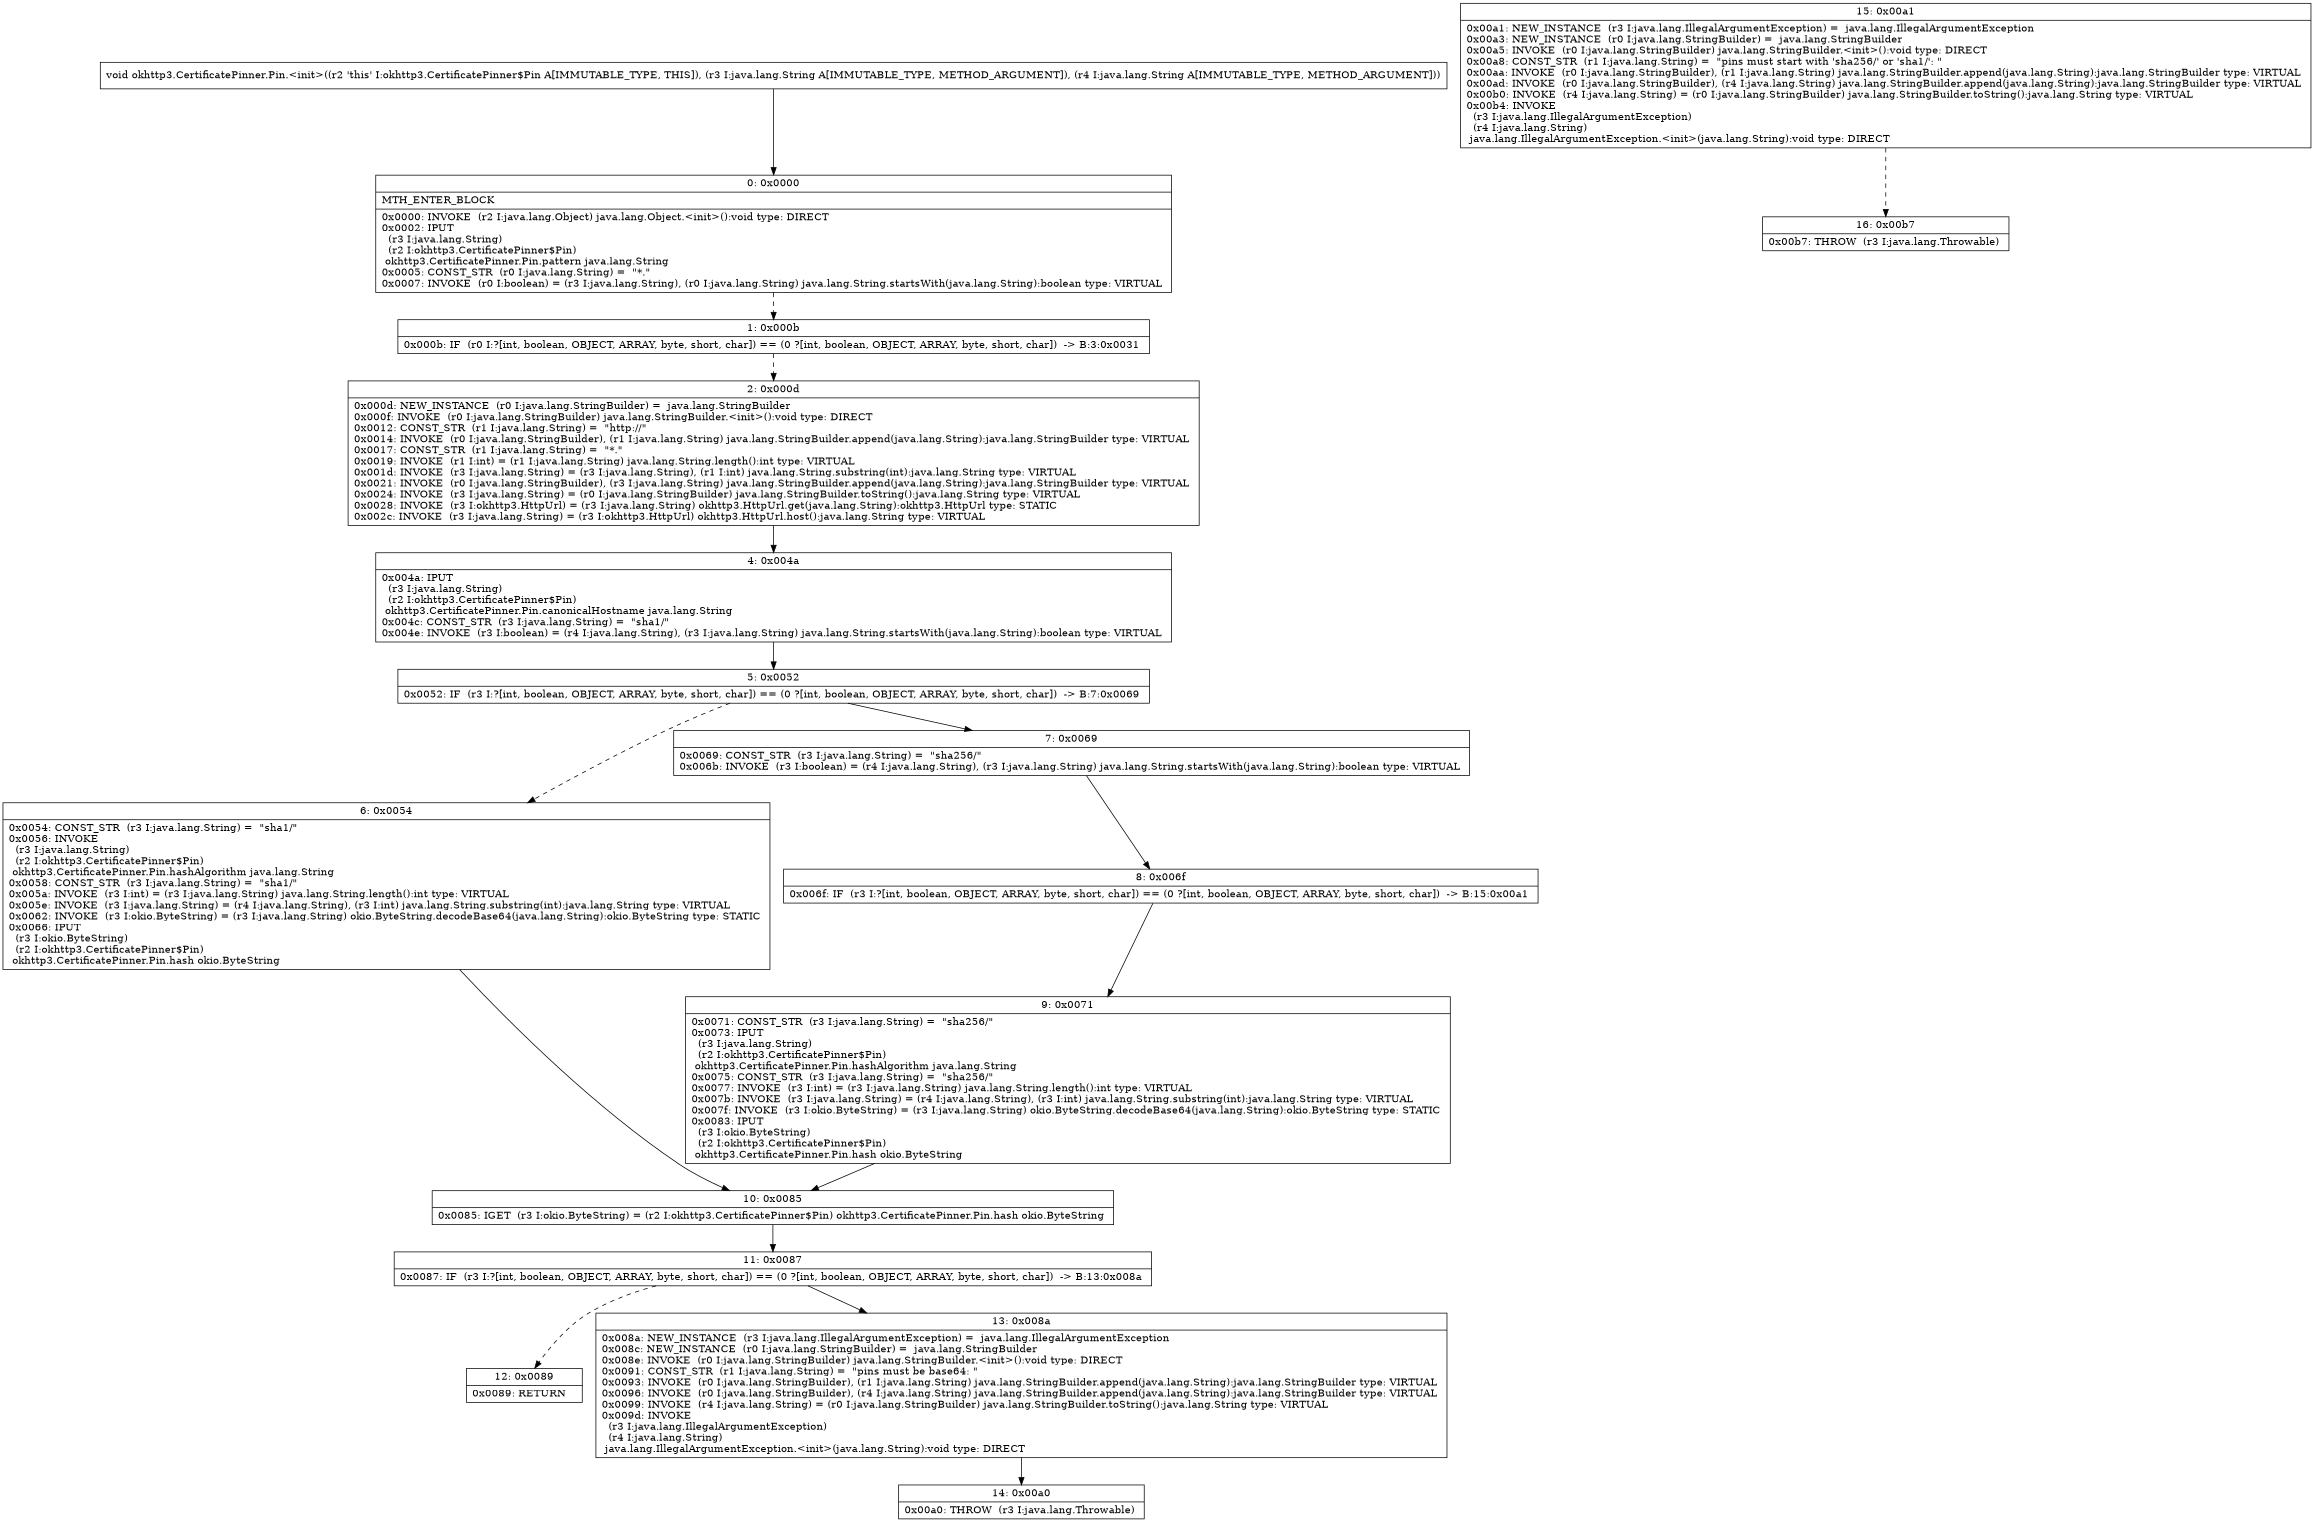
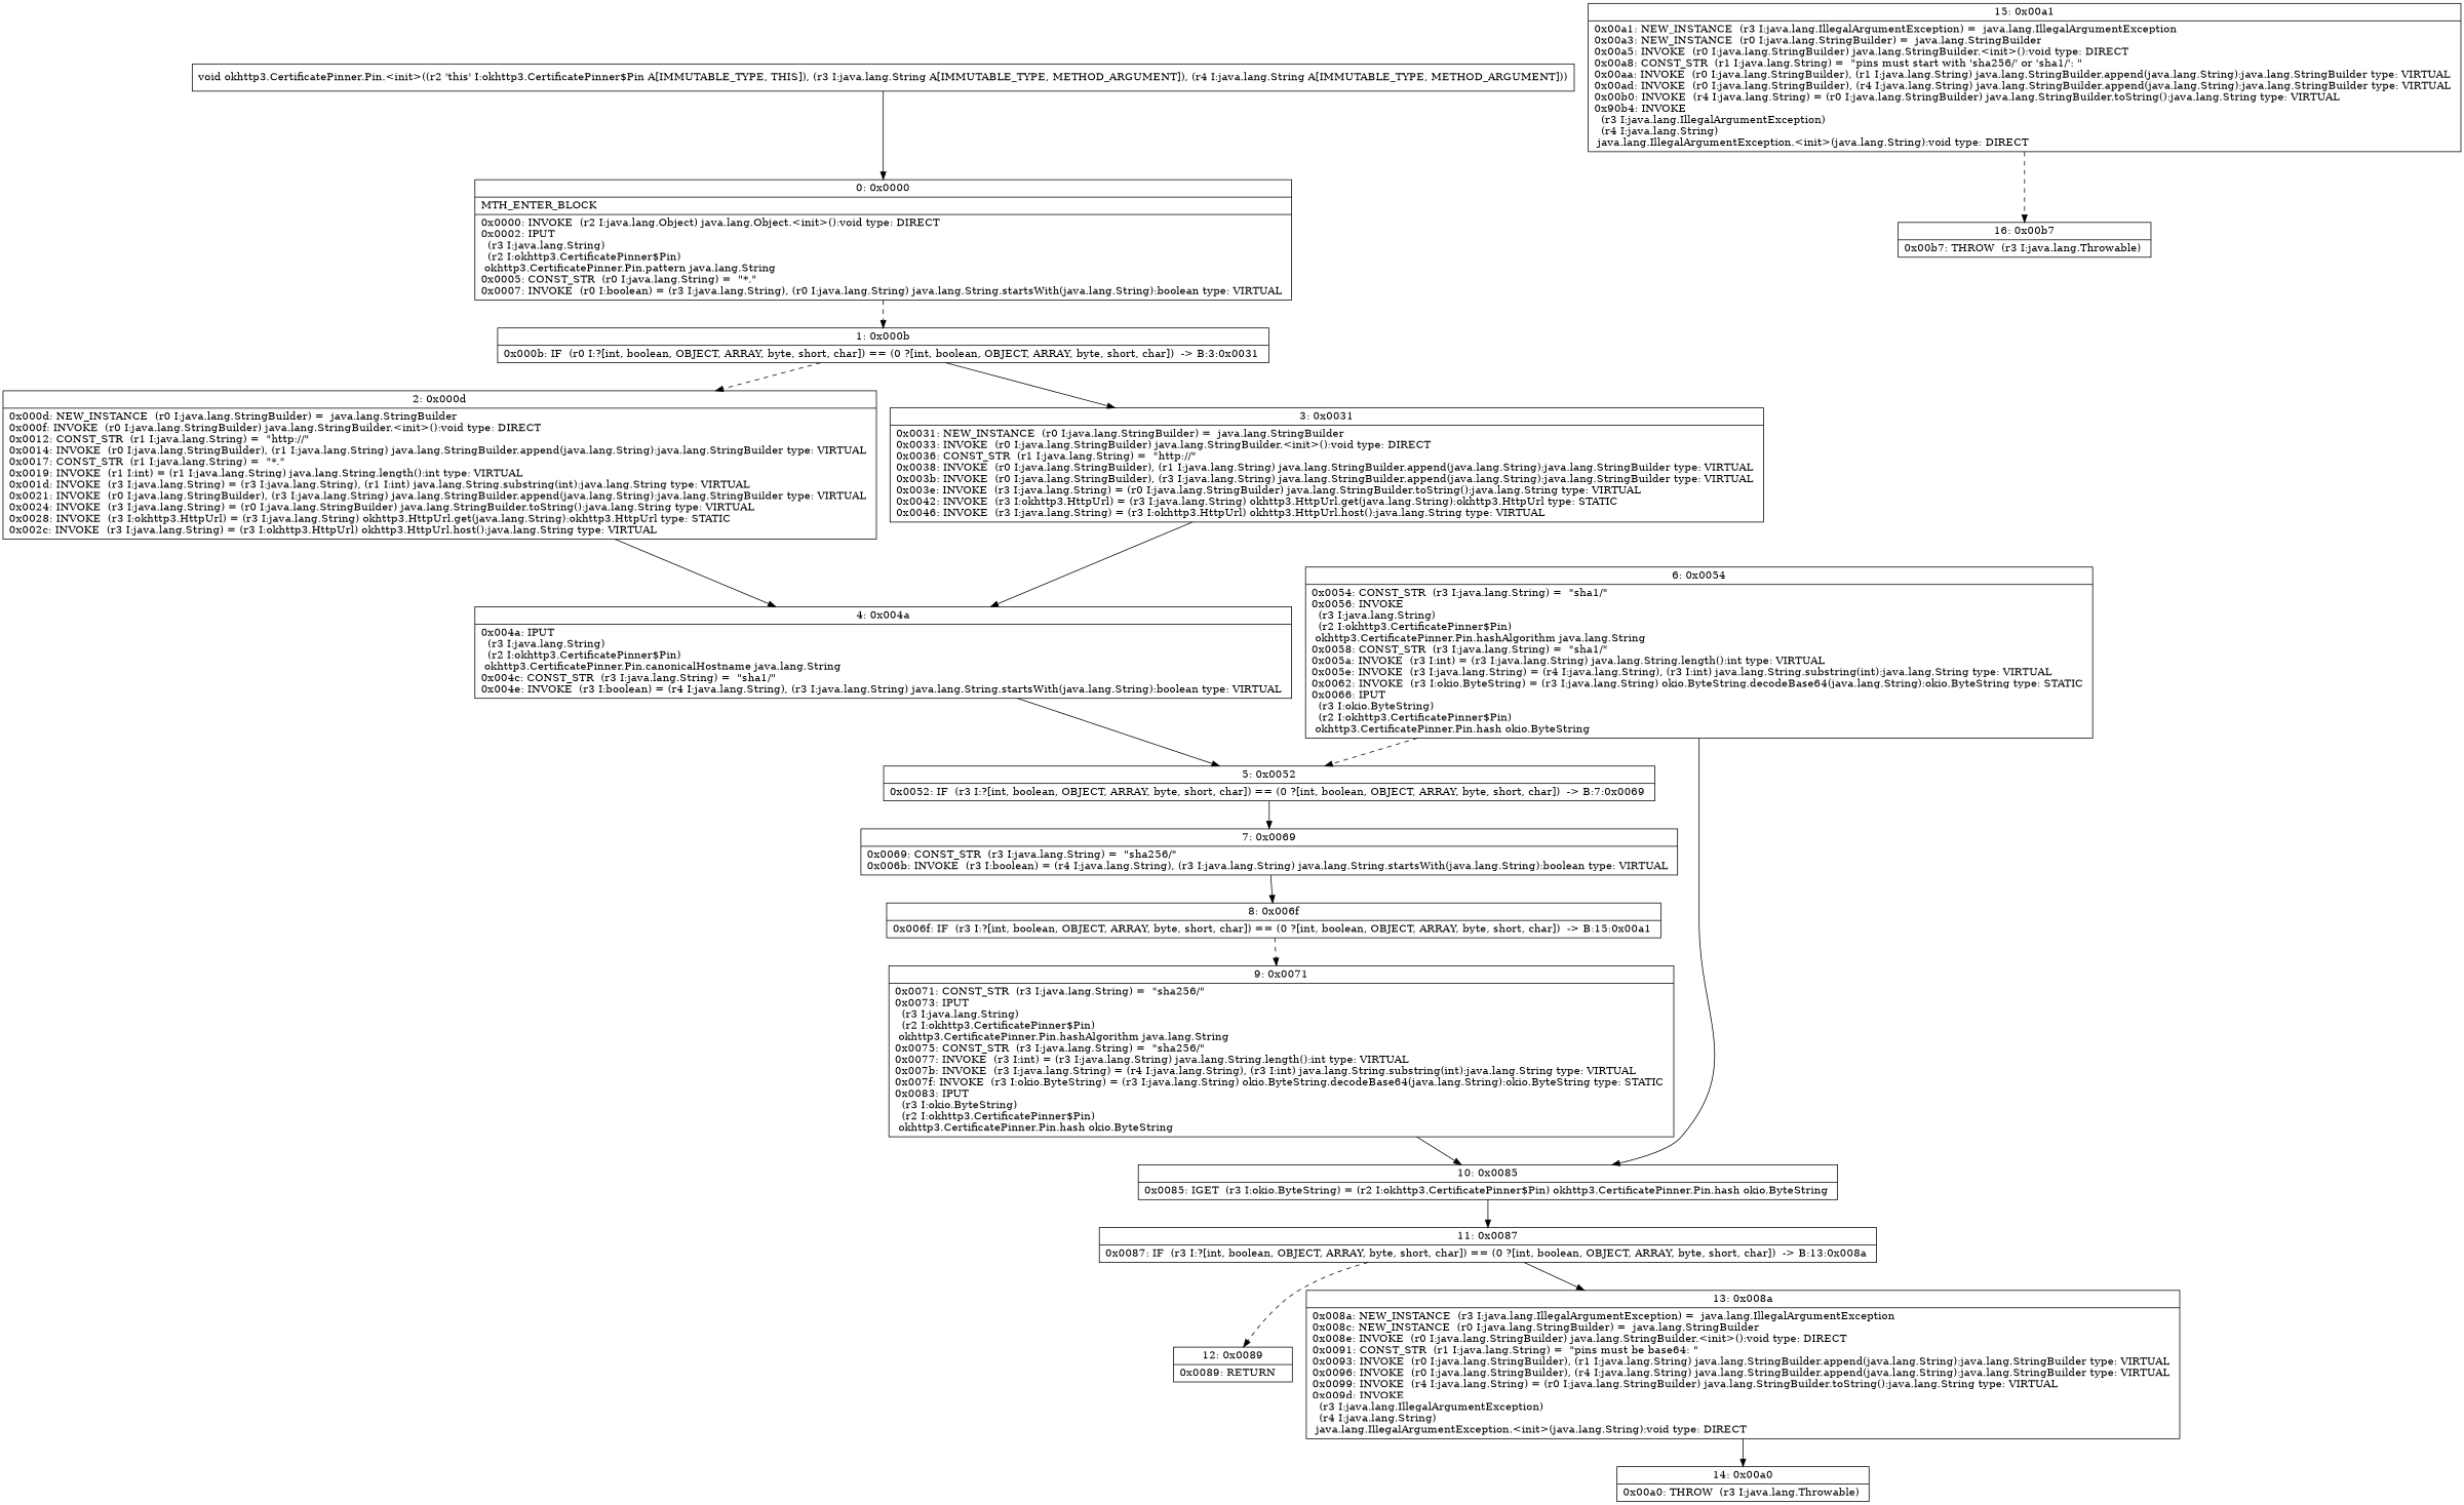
  digraph {
    node [shape=record]
    n1 [label="{0\:\ 0x0000|MTH_ENTER_BLOCK\l|0x0000: INVOKE  (r2 I:java.lang.Object) java.lang.Object.\<init\>():void type: DIRECT \l0x0002: IPUT  \l  (r3 I:java.lang.String)\l  (r2 I:okhttp3.CertificatePinner$Pin)\l okhttp3.CertificatePinner.Pin.pattern java.lang.String \l0x0005: CONST_STR  (r0 I:java.lang.String) =  \"*.\" \l0x0007: INVOKE  (r0 I:boolean) = (r3 I:java.lang.String), (r0 I:java.lang.String) java.lang.String.startsWith(java.lang.String):boolean type: VIRTUAL \l}"]
    n2 [label="{1\:\ 0x000b|0x000b: IF  (r0 I:?[int, boolean, OBJECT, ARRAY, byte, short, char]) == (0 ?[int, boolean, OBJECT, ARRAY, byte, short, char])  \-\> B:3:0x0031 \l}"]
    n3 [label="{2\:\ 0x000d|0x000d: NEW_INSTANCE  (r0 I:java.lang.StringBuilder) =  java.lang.StringBuilder \l0x000f: INVOKE  (r0 I:java.lang.StringBuilder) java.lang.StringBuilder.\<init\>():void type: DIRECT \l0x0012: CONST_STR  (r1 I:java.lang.String) =  \"http:\/\/\" \l0x0014: INVOKE  (r0 I:java.lang.StringBuilder), (r1 I:java.lang.String) java.lang.StringBuilder.append(java.lang.String):java.lang.StringBuilder type: VIRTUAL \l0x0017: CONST_STR  (r1 I:java.lang.String) =  \"*.\" \l0x0019: INVOKE  (r1 I:int) = (r1 I:java.lang.String) java.lang.String.length():int type: VIRTUAL \l0x001d: INVOKE  (r3 I:java.lang.String) = (r3 I:java.lang.String), (r1 I:int) java.lang.String.substring(int):java.lang.String type: VIRTUAL \l0x0021: INVOKE  (r0 I:java.lang.StringBuilder), (r3 I:java.lang.String) java.lang.StringBuilder.append(java.lang.String):java.lang.StringBuilder type: VIRTUAL \l0x0024: INVOKE  (r3 I:java.lang.String) = (r0 I:java.lang.StringBuilder) java.lang.StringBuilder.toString():java.lang.String type: VIRTUAL \l0x0028: INVOKE  (r3 I:okhttp3.HttpUrl) = (r3 I:java.lang.String) okhttp3.HttpUrl.get(java.lang.String):okhttp3.HttpUrl type: STATIC \l0x002c: INVOKE  (r3 I:java.lang.String) = (r3 I:okhttp3.HttpUrl) okhttp3.HttpUrl.host():java.lang.String type: VIRTUAL \l}"]
+   n4 [label="{3\:\ 0x0031|0x0031: NEW_INSTANCE  (r0 I:java.lang.StringBuilder) =  java.lang.StringBuilder \l0x0033: INVOKE  (r0 I:java.lang.StringBuilder) java.lang.StringBuilder.\<init\>():void type: DIRECT \l0x0036: CONST_STR  (r1 I:java.lang.String) =  \"http:\/\/\" \l0x0038: INVOKE  (r0 I:java.lang.StringBuilder), (r1 I:java.lang.String) java.lang.StringBuilder.append(java.lang.String):java.lang.StringBuilder type: VIRTUAL \l0x003b: INVOKE  (r0 I:java.lang.StringBuilder), (r3 I:java.lang.String) java.lang.StringBuilder.append(java.lang.String):java.lang.StringBuilder type: VIRTUAL \l0x003e: INVOKE  (r3 I:java.lang.String) = (r0 I:java.lang.StringBuilder) java.lang.StringBuilder.toString():java.lang.String type: VIRTUAL \l0x0042: INVOKE  (r3 I:okhttp3.HttpUrl) = (r3 I:java.lang.String) okhttp3.HttpUrl.get(java.lang.String):okhttp3.HttpUrl type: STATIC \l0x0046: INVOKE  (r3 I:java.lang.String) = (r3 I:okhttp3.HttpUrl) okhttp3.HttpUrl.host():java.lang.String type: VIRTUAL \l}"]
    n5 [label="{4\:\ 0x004a|0x004a: IPUT  \l  (r3 I:java.lang.String)\l  (r2 I:okhttp3.CertificatePinner$Pin)\l okhttp3.CertificatePinner.Pin.canonicalHostname java.lang.String \l0x004c: CONST_STR  (r3 I:java.lang.String) =  \"sha1\/\" \l0x004e: INVOKE  (r3 I:boolean) = (r4 I:java.lang.String), (r3 I:java.lang.String) java.lang.String.startsWith(java.lang.String):boolean type: VIRTUAL \l}"]
    n6 [label="{5\:\ 0x0052|0x0052: IF  (r3 I:?[int, boolean, OBJECT, ARRAY, byte, short, char]) == (0 ?[int, boolean, OBJECT, ARRAY, byte, short, char])  \-\> B:7:0x0069 \l}"]
    n7 [label="{6\:\ 0x0054|0x0054: CONST_STR  (r3 I:java.lang.String) =  \"sha1\/\" \l0x0056: INVOKE  \l  (r3 I:java.lang.String)\l  (r2 I:okhttp3.CertificatePinner$Pin)\l okhttp3.CertificatePinner.Pin.hashAlgorithm java.lang.String \l0x0058: CONST_STR  (r3 I:java.lang.String) =  \"sha1\/\" \l0x005a: INVOKE  (r3 I:int) = (r3 I:java.lang.String) java.lang.String.length():int type: VIRTUAL \l0x005e: INVOKE  (r3 I:java.lang.String) = (r4 I:java.lang.String), (r3 I:int) java.lang.String.substring(int):java.lang.String type: VIRTUAL \l0x0062: INVOKE  (r3 I:okio.ByteString) = (r3 I:java.lang.String) okio.ByteString.decodeBase64(java.lang.String):okio.ByteString type: STATIC \l0x0066: IPUT  \l  (r3 I:okio.ByteString)\l  (r2 I:okhttp3.CertificatePinner$Pin)\l okhttp3.CertificatePinner.Pin.hash okio.ByteString \l}"]
    n8 [label="{7\:\ 0x0069|0x0069: CONST_STR  (r3 I:java.lang.String) =  \"sha256\/\" \l0x006b: INVOKE  (r3 I:boolean) = (r4 I:java.lang.String), (r3 I:java.lang.String) java.lang.String.startsWith(java.lang.String):boolean type: VIRTUAL \l}"]
    n9 [label="{10\:\ 0x0085|0x0085: IGET  (r3 I:okio.ByteString) = (r2 I:okhttp3.CertificatePinner$Pin) okhttp3.CertificatePinner.Pin.hash okio.ByteString \l}"]
    n10 [label="{8\:\ 0x006f|0x006f: IF  (r3 I:?[int, boolean, OBJECT, ARRAY, byte, short, char]) == (0 ?[int, boolean, OBJECT, ARRAY, byte, short, char])  \-\> B:15:0x00a1 \l}"]
    n11 [label="{11\:\ 0x0087|0x0087: IF  (r3 I:?[int, boolean, OBJECT, ARRAY, byte, short, char]) == (0 ?[int, boolean, OBJECT, ARRAY, byte, short, char])  \-\> B:13:0x008a \l}"]
    n12 [label="{9\:\ 0x0071|0x0071: CONST_STR  (r3 I:java.lang.String) =  \"sha256\/\" \l0x0073: IPUT  \l  (r3 I:java.lang.String)\l  (r2 I:okhttp3.CertificatePinner$Pin)\l okhttp3.CertificatePinner.Pin.hashAlgorithm java.lang.String \l0x0075: CONST_STR  (r3 I:java.lang.String) =  \"sha256\/\" \l0x0077: INVOKE  (r3 I:int) = (r3 I:java.lang.String) java.lang.String.length():int type: VIRTUAL \l0x007b: INVOKE  (r3 I:java.lang.String) = (r4 I:java.lang.String), (r3 I:int) java.lang.String.substring(int):java.lang.String type: VIRTUAL \l0x007f: INVOKE  (r3 I:okio.ByteString) = (r3 I:java.lang.String) okio.ByteString.decodeBase64(java.lang.String):okio.ByteString type: STATIC \l0x0083: IPUT  \l  (r3 I:okio.ByteString)\l  (r2 I:okhttp3.CertificatePinner$Pin)\l okhttp3.CertificatePinner.Pin.hash okio.ByteString \l}"]
-   n13 [label="{15\:\ 0x00a1|0x00a1: NEW_INSTANCE  (r3 I:java.lang.IllegalArgumentException) =  java.lang.IllegalArgumentException \l0x00a3: NEW_INSTANCE  (r0 I:java.lang.StringBuilder) =  java.lang.StringBuilder \l0x00a5: INVOKE  (r0 I:java.lang.StringBuilder) java.lang.StringBuilder.\<init\>():void type: DIRECT \l0x00a8: CONST_STR  (r1 I:java.lang.String) =  \"pins must start with 'sha256\/' or 'sha1\/': \" \l0x00aa: INVOKE  (r0 I:java.lang.StringBuilder), (r1 I:java.lang.String) java.lang.StringBuilder.append(java.lang.String):java.lang.StringBuilder type: VIRTUAL \l0x00ad: INVOKE  (r0 I:java.lang.StringBuilder), (r4 I:java.lang.String) java.lang.StringBuilder.append(java.lang.String):java.lang.StringBuilder type: VIRTUAL \l0x00b0: INVOKE  (r4 I:java.lang.String) = (r0 I:java.lang.StringBuilder) java.lang.StringBuilder.toString():java.lang.String type: VIRTUAL \l0x00b4: INVOKE  \l  (r3 I:java.lang.IllegalArgumentException)\l  (r4 I:java.lang.String)\l java.lang.IllegalArgumentException.\<init\>(java.lang.String):void type: DIRECT \l}"]
+   n13 [label="{15\:\ 0x00a1|0x00a1: NEW_INSTANCE  (r3 I:java.lang.IllegalArgumentException) =  java.lang.IllegalArgumentException \l0x00a3: NEW_INSTANCE  (r0 I:java.lang.StringBuilder) =  java.lang.StringBuilder \l0x00a5: INVOKE  (r0 I:java.lang.StringBuilder) java.lang.StringBuilder.\<init\>():void type: DIRECT \l0x00a8: CONST_STR  (r1 I:java.lang.String) =  \"pins must start with 'sha256\/' or 'sha1\/': \" \l0x00aa: INVOKE  (r0 I:java.lang.StringBuilder), (r1 I:java.lang.String) java.lang.StringBuilder.append(java.lang.String):java.lang.StringBuilder type: VIRTUAL \l0x00ad: INVOKE  (r0 I:java.lang.StringBuilder), (r4 I:java.lang.String) java.lang.StringBuilder.append(java.lang.String):java.lang.StringBuilder type: VIRTUAL \l0x00b0: INVOKE  (r4 I:java.lang.String) = (r0 I:java.lang.StringBuilder) java.lang.StringBuilder.toString():java.lang.String type: VIRTUAL \l0x90b4: INVOKE  \l  (r3 I:java.lang.IllegalArgumentException)\l  (r4 I:java.lang.String)\l java.lang.IllegalArgumentException.\<init\>(java.lang.String):void type: DIRECT \l}"]
    n14 [label="{16\:\ 0x00b7|0x00b7: THROW  (r3 I:java.lang.Throwable) \l}"]
    n15 [label="{12\:\ 0x0089|0x0089: RETURN   \l}"]
    n16 [label="{13\:\ 0x008a|0x008a: NEW_INSTANCE  (r3 I:java.lang.IllegalArgumentException) =  java.lang.IllegalArgumentException \l0x008c: NEW_INSTANCE  (r0 I:java.lang.StringBuilder) =  java.lang.StringBuilder \l0x008e: INVOKE  (r0 I:java.lang.StringBuilder) java.lang.StringBuilder.\<init\>():void type: DIRECT \l0x0091: CONST_STR  (r1 I:java.lang.String) =  \"pins must be base64: \" \l0x0093: INVOKE  (r0 I:java.lang.StringBuilder), (r1 I:java.lang.String) java.lang.StringBuilder.append(java.lang.String):java.lang.StringBuilder type: VIRTUAL \l0x0096: INVOKE  (r0 I:java.lang.StringBuilder), (r4 I:java.lang.String) java.lang.StringBuilder.append(java.lang.String):java.lang.StringBuilder type: VIRTUAL \l0x0099: INVOKE  (r4 I:java.lang.String) = (r0 I:java.lang.StringBuilder) java.lang.StringBuilder.toString():java.lang.String type: VIRTUAL \l0x009d: INVOKE  \l  (r3 I:java.lang.IllegalArgumentException)\l  (r4 I:java.lang.String)\l java.lang.IllegalArgumentException.\<init\>(java.lang.String):void type: DIRECT \l}"]
    n17 [label="{14\:\ 0x00a0|0x00a0: THROW  (r3 I:java.lang.Throwable) \l}"]
    n18 [label="{void okhttp3.CertificatePinner.Pin.\<init\>((r2 'this' I:okhttp3.CertificatePinner$Pin A[IMMUTABLE_TYPE, THIS]), (r3 I:java.lang.String A[IMMUTABLE_TYPE, METHOD_ARGUMENT]), (r4 I:java.lang.String A[IMMUTABLE_TYPE, METHOD_ARGUMENT])) }"]
    n1 -> n2 [style=dashed]
    n2 -> n3 [style=dashed]
+   n2 -> n4
    n3 -> n5
+   n4 -> n5
    n5 -> n6
-   n6 -> n7 [style=dashed]
+   n7 -> n6 [style=dashed]
    n6 -> n8
    n7 -> n9
    n8 -> n10
    n9 -> n11
-   n10 -> n12 [style=solid]
+   n10 -> n12 [style=dashed]
    n11 -> n15 [style=dashed]
    n11 -> n16
    n12 -> n9
    n13 -> n14 [style=dashed]
    n16 -> n17
    n18 -> n1
  }
